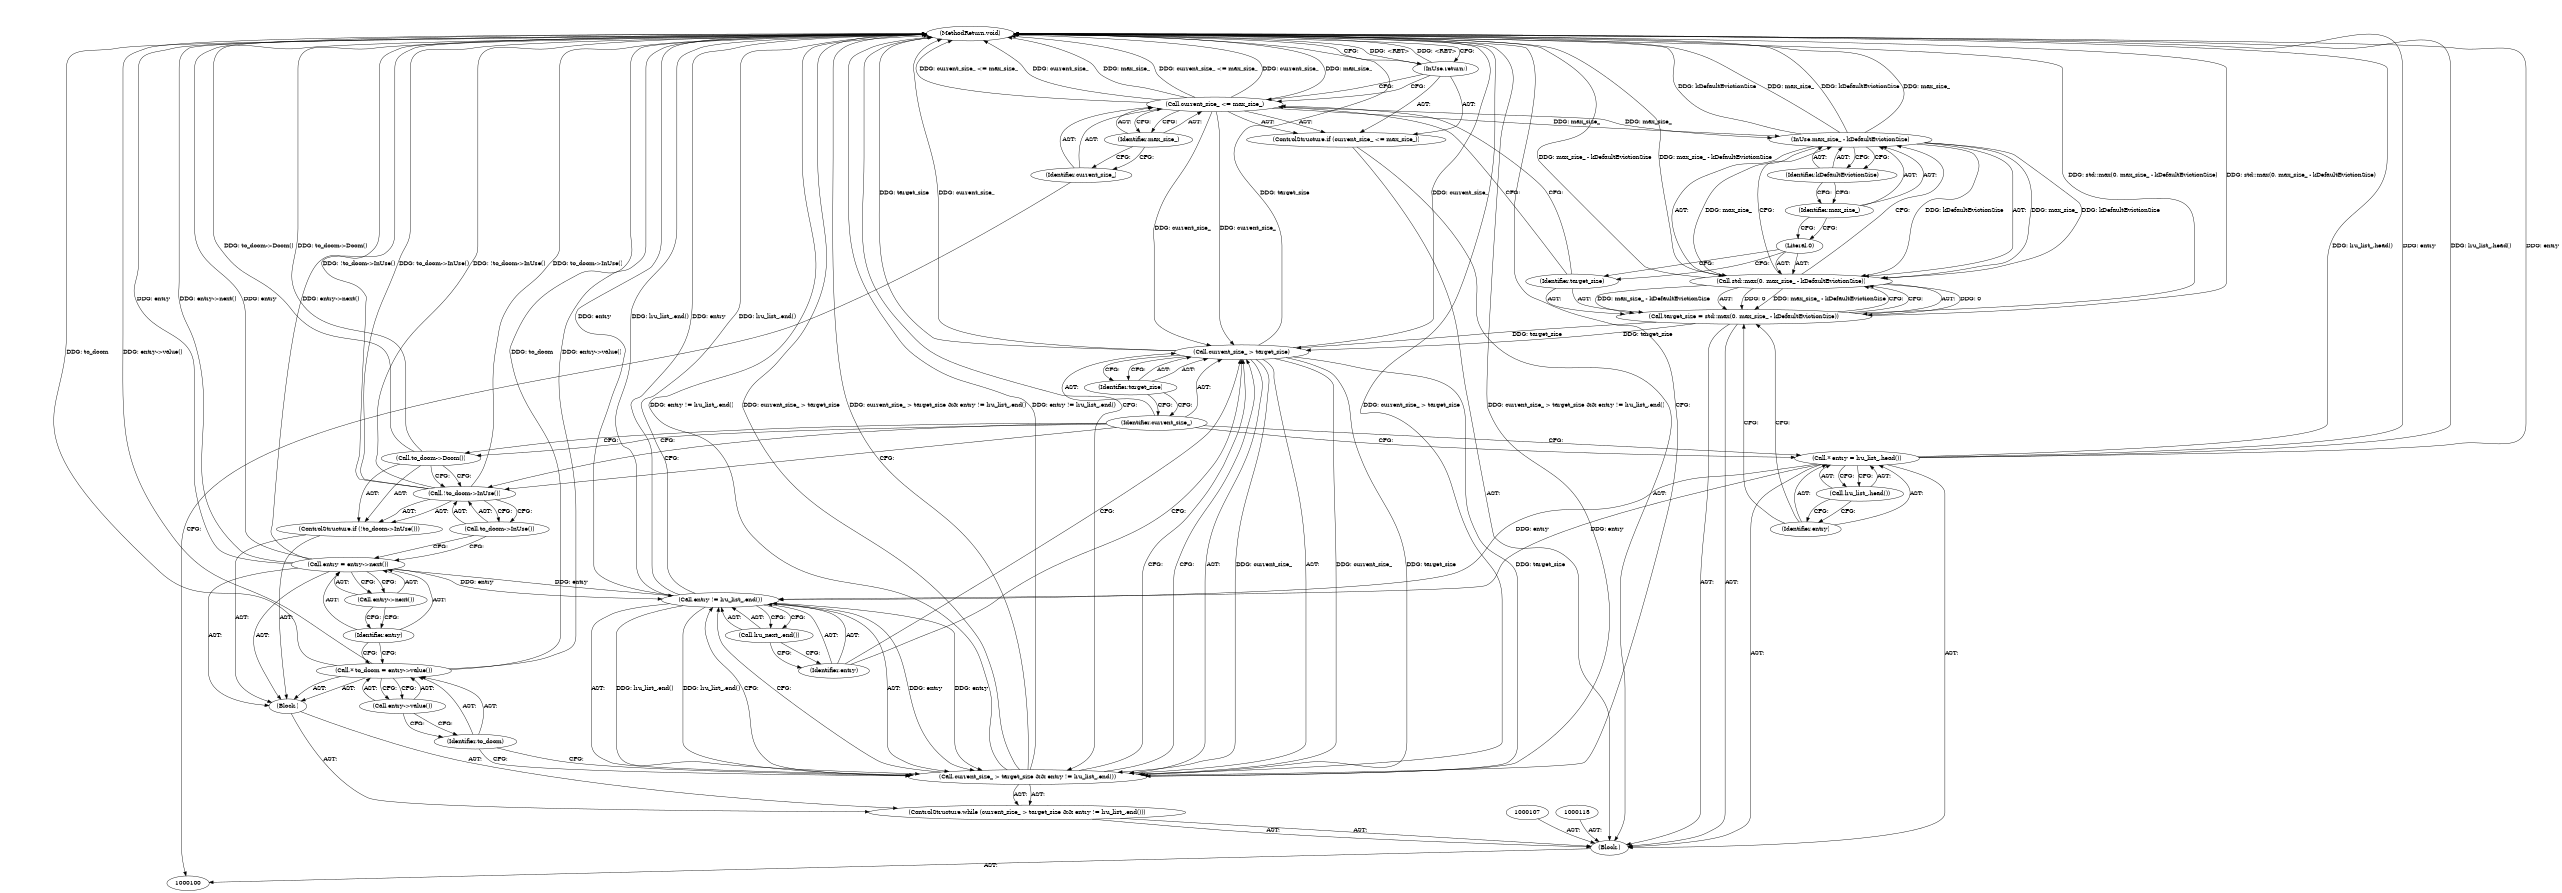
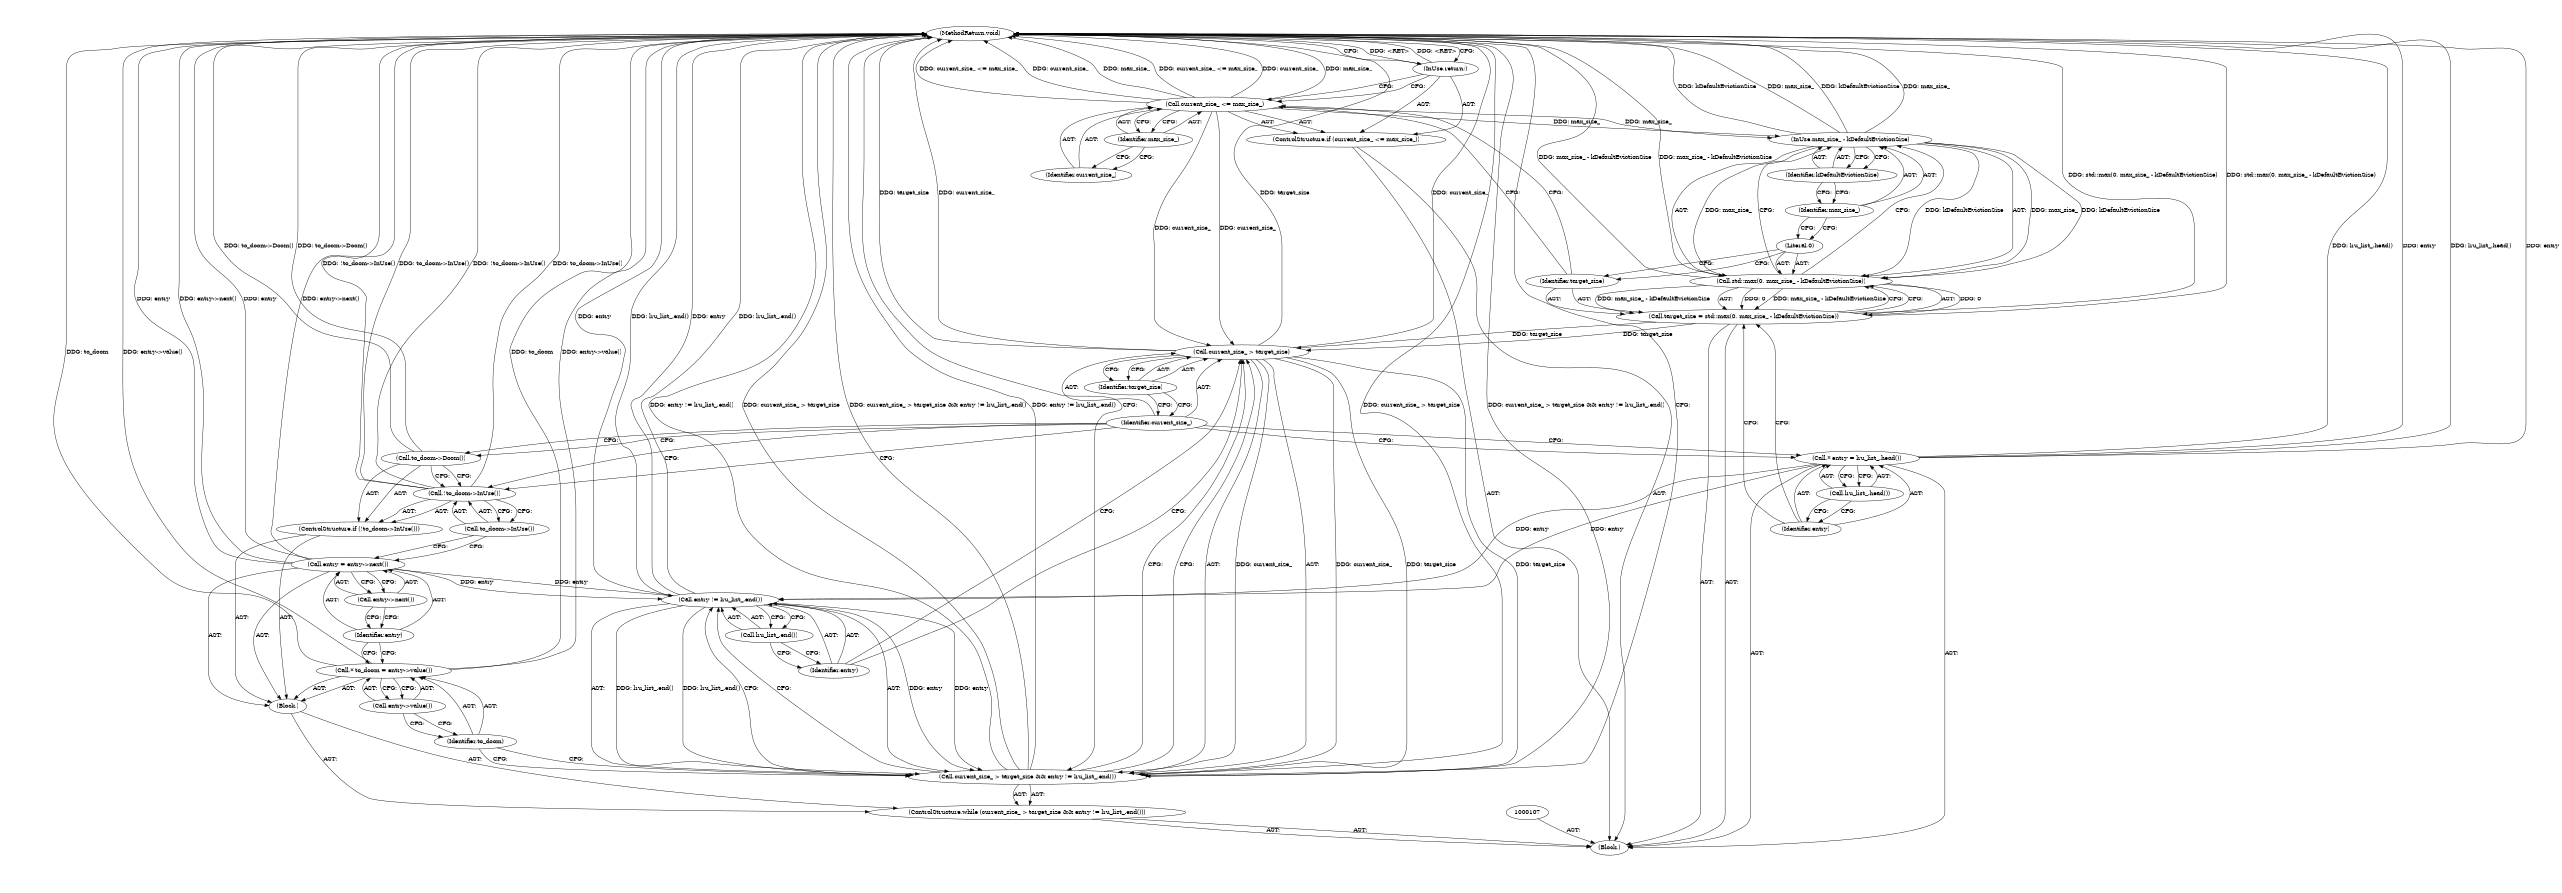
  digraph {
    n1 [label="(MethodReturn,void)"]
    n2 [label="(InUse,return;)"]
    n3 [label="(Call,current_size_ > target_size && entry != lru_list_.end())"]
    n4 [label="(ControlStructure,if (current_size_ <= max_size_))"]
    n5 [label="(Call,current_size_ <= max_size_)"]
    n6 [label="(Call,entry != lru_list_.end())"]
    n7 [label="(Call,current_size_ > target_size)"]
    n8 [label="(ControlStructure,while (current_size_ > target_size && entry != lru_list_.end()))"]
    n9 [label="(Block,)"]
-   1000100
    n11 [label="(Call,entry->next())"]
    n12 [label="(Call,entry = entry->next())"]
    n13 [label="(Identifier,entry)"]
    n14 [label="(Block,)"]
    n15 [label="(Call,* to_doom = entry->value())"]
-   n16 [label="(Call,lru_next_.end())"]
+   n16 [label="(Call,lru_list_.end())"]
    n17 [label="(Call,entry->value())"]
    n18 [label="(Call,to_doom->InUse())"]
    n19 [label="(Call,!to_doom->InUse())"]
    n20 [label="(ControlStructure,if (!to_doom->InUse()))"]
    n21 [label="(Call,to_doom->Doom())"]
    n22 [label="(Identifier,max_size_)"]
    n23 [label="(Identifier,current_size_)"]
    n24 [label="(InUse,max_size_ - kDefaultEvictionSize)"]
    n25 [label="(Call,std::max(0, max_size_ - kDefaultEvictionSize))"]
    n26 [label="(Identifier,kDefaultEvictionSize)"]
    n27 [label="(Identifier,target_size)"]
    n28 [label="(Call,target_size = std::max(0, max_size_ - kDefaultEvictionSize))"]
    n29 [label="(Literal,0)"]
    n30 [label="(Identifier,target_size)"]
    n31 [label="(Identifier,max_size_)"]
    n32 [label="(Call,* entry = lru_list_.head())"]
    n33 [label="(Call,lru_list_.head())"]
    n34 [label="(Identifier,entry)"]
    n35 [label="(Identifier,current_size_)"]
    n36 [label="(Identifier,entry)"]
    n37 [label="(Identifier,to_doom)"]
    1000107
-   1000115
    n1 -> n2 [label="CFG: "]
    n1 -> n2 [label="CFG: "]
    n1 -> n3 [label="CFG: "]
    n1 -> n3 [label="CFG: "]
    n2 -> n1 [label="DDG: <RET>"]
    n2 -> n1 [label="DDG: <RET>"]
    n2 -> n4 [label="AST: "]
    n2 -> n4 [label="AST: "]
    n2 -> n5 [label="CFG: "]
    n2 -> n5 [label="CFG: "]
    n3 -> n1 [label="DDG: current_size_ > target_size"]
    n3 -> n1 [label="DDG: current_size_ > target_size && entry != lru_list_.end()"]
    n3 -> n1 [label="DDG: entry != lru_list_.end()"]
    n3 -> n1 [label="DDG: current_size_ > target_size"]
    n3 -> n1 [label="DDG: current_size_ > target_size && entry != lru_list_.end()"]
    n3 -> n1 [label="DDG: entry != lru_list_.end()"]
    n3 -> n6 [label="CFG: "]
    n3 -> n6 [label="CFG: "]
    n3 -> n7 [label="CFG: "]
    n3 -> n7 [label="CFG: "]
    n3 -> n8 [label="AST: "]
    n3 -> n8 [label="AST: "]
    n4 -> n9 [label="AST: "]
    n4 -> n9 [label="AST: "]
    n5 -> n1 [label="DDG: current_size_"]
    n5 -> n1 [label="DDG: max_size_"]
    n5 -> n1 [label="DDG: current_size_ <= max_size_"]
    n5 -> n1 [label="DDG: current_size_"]
    n5 -> n1 [label="DDG: max_size_"]
    n5 -> n1 [label="DDG: current_size_ <= max_size_"]
    n5 -> n4 [label="AST: "]
    n5 -> n4 [label="AST: "]
    n5 -> n7 [label="DDG: current_size_"]
    n5 -> n7 [label="DDG: current_size_"]
    n5 -> n22 [label="CFG: "]
    n5 -> n22 [label="CFG: "]
    n5 -> n24 [label="DDG: max_size_"]
    n5 -> n24 [label="DDG: max_size_"]
    n6 -> n1 [label="DDG: entry"]
    n6 -> n1 [label="DDG: lru_list_.end()"]
    n6 -> n1 [label="DDG: entry"]
    n6 -> n1 [label="DDG: lru_list_.end()"]
    n6 -> n3 [label="AST: "]
    n6 -> n3 [label="DDG: entry"]
    n6 -> n3 [label="DDG: lru_list_.end()"]
    n6 -> n3 [label="AST: "]
    n6 -> n3 [label="DDG: entry"]
    n6 -> n3 [label="DDG: lru_list_.end()"]
    n6 -> n16 [label="CFG: "]
    n6 -> n16 [label="CFG: "]
    n7 -> n1 [label="DDG: target_size"]
    n7 -> n1 [label="DDG: current_size_"]
    n7 -> n1 [label="DDG: target_size"]
    n7 -> n1 [label="DDG: current_size_"]
    n7 -> n3 [label="AST: "]
    n7 -> n3 [label="DDG: current_size_"]
    n7 -> n3 [label="DDG: target_size"]
    n7 -> n3 [label="AST: "]
    n7 -> n3 [label="DDG: current_size_"]
    n7 -> n3 [label="DDG: target_size"]
    n7 -> n27 [label="CFG: "]
    n7 -> n27 [label="CFG: "]
    n8 -> n9 [label="AST: "]
    n8 -> n9 [label="AST: "]
-   n9 -> 1000100 [label="AST: "]
    n11 -> n12 [label="AST: "]
    n11 -> n12 [label="AST: "]
    n11 -> n13 [label="CFG: "]
    n11 -> n13 [label="CFG: "]
    n12 -> n1 [label="DDG: entry->next()"]
    n12 -> n1 [label="DDG: entry"]
    n12 -> n1 [label="DDG: entry->next()"]
    n12 -> n1 [label="DDG: entry"]
    n12 -> n6 [label="DDG: entry"]
    n12 -> n6 [label="DDG: entry"]
    n12 -> n11 [label="CFG: "]
    n12 -> n11 [label="CFG: "]
    n12 -> n14 [label="AST: "]
    n12 -> n14 [label="AST: "]
    n13 -> n12 [label="AST: "]
    n13 -> n12 [label="AST: "]
    n13 -> n15 [label="CFG: "]
    n13 -> n15 [label="CFG: "]
    n14 -> n8 [label="AST: "]
    n14 -> n8 [label="AST: "]
    n15 -> n1 [label="DDG: to_doom"]
    n15 -> n1 [label="DDG: entry->value()"]
    n15 -> n1 [label="DDG: to_doom"]
    n15 -> n1 [label="DDG: entry->value()"]
    n15 -> n14 [label="AST: "]
    n15 -> n14 [label="AST: "]
    n15 -> n17 [label="CFG: "]
    n15 -> n17 [label="CFG: "]
    n16 -> n6 [label="AST: "]
    n16 -> n6 [label="AST: "]
    n16 -> n36 [label="CFG: "]
    n16 -> n36 [label="CFG: "]
    n17 -> n15 [label="AST: "]
    n17 -> n15 [label="AST: "]
    n17 -> n37 [label="CFG: "]
    n17 -> n37 [label="CFG: "]
    n18 -> n12 [label="CFG: "]
    n18 -> n12 [label="CFG: "]
    n18 -> n19 [label="AST: "]
    n18 -> n19 [label="AST: "]
    n19 -> n1 [label="DDG: to_doom->InUse()"]
    n19 -> n1 [label="DDG: !to_doom->InUse()"]
    n19 -> n1 [label="DDG: to_doom->InUse()"]
    n19 -> n1 [label="DDG: !to_doom->InUse()"]
    n19 -> n18 [label="CFG: "]
    n19 -> n18 [label="CFG: "]
    n19 -> n20 [label="AST: "]
    n19 -> n20 [label="AST: "]
    n20 -> n14 [label="AST: "]
    n20 -> n14 [label="AST: "]
    n21 -> n1 [label="DDG: to_doom->Doom()"]
    n21 -> n1 [label="DDG: to_doom->Doom()"]
    n21 -> n19 [label="CFG: "]
    n21 -> n19 [label="CFG: "]
    n21 -> n20 [label="AST: "]
    n21 -> n20 [label="AST: "]
    n22 -> n5 [label="AST: "]
    n22 -> n5 [label="AST: "]
    n22 -> n23 [label="CFG: "]
    n22 -> n23 [label="CFG: "]
    n23 -> n5 [label="AST: "]
    n23 -> n5 [label="AST: "]
-   n23 -> 1000100 [label="CFG: "]
    n24 -> n1 [label="DDG: kDefaultEvictionSize"]
    n24 -> n1 [label="DDG: max_size_"]
    n24 -> n1 [label="DDG: kDefaultEvictionSize"]
    n24 -> n1 [label="DDG: max_size_"]
    n24 -> n25 [label="AST: "]
    n24 -> n25 [label="DDG: max_size_"]
    n24 -> n25 [label="DDG: kDefaultEvictionSize"]
    n24 -> n25 [label="AST: "]
    n24 -> n25 [label="DDG: max_size_"]
    n24 -> n25 [label="DDG: kDefaultEvictionSize"]
    n24 -> n26 [label="CFG: "]
    n24 -> n26 [label="CFG: "]
    n25 -> n1 [label="DDG: max_size_ - kDefaultEvictionSize"]
    n25 -> n1 [label="DDG: max_size_ - kDefaultEvictionSize"]
    n25 -> n24 [label="CFG: "]
    n25 -> n24 [label="CFG: "]
    n25 -> n28 [label="AST: "]
    n25 -> n28 [label="DDG: 0"]
    n25 -> n28 [label="DDG: max_size_ - kDefaultEvictionSize"]
    n25 -> n28 [label="AST: "]
    n25 -> n28 [label="DDG: 0"]
    n25 -> n28 [label="DDG: max_size_ - kDefaultEvictionSize"]
    n26 -> n24 [label="AST: "]
    n26 -> n24 [label="AST: "]
    n26 -> n31 [label="CFG: "]
    n26 -> n31 [label="CFG: "]
    n27 -> n7 [label="AST: "]
    n27 -> n7 [label="AST: "]
    n27 -> n35 [label="CFG: "]
    n27 -> n35 [label="CFG: "]
    n28 -> n1 [label="DDG: std::max(0, max_size_ - kDefaultEvictionSize)"]
    n28 -> n1 [label="DDG: std::max(0, max_size_ - kDefaultEvictionSize)"]
    n28 -> n7 [label="DDG: target_size"]
    n28 -> n7 [label="DDG: target_size"]
    n28 -> n9 [label="AST: "]
    n28 -> n9 [label="AST: "]
    n28 -> n25 [label="CFG: "]
    n28 -> n25 [label="CFG: "]
    n29 -> n25 [label="AST: "]
    n29 -> n25 [label="AST: "]
    n29 -> n30 [label="CFG: "]
    n29 -> n30 [label="CFG: "]
    n30 -> n5 [label="CFG: "]
    n30 -> n5 [label="CFG: "]
    n30 -> n28 [label="AST: "]
    n30 -> n28 [label="AST: "]
    n31 -> n24 [label="AST: "]
    n31 -> n24 [label="AST: "]
    n31 -> n29 [label="CFG: "]
    n31 -> n29 [label="CFG: "]
    n32 -> n1 [label="DDG: entry"]
    n32 -> n1 [label="DDG: lru_list_.head()"]
    n32 -> n1 [label="DDG: entry"]
    n32 -> n1 [label="DDG: lru_list_.head()"]
    n32 -> n6 [label="DDG: entry"]
    n32 -> n6 [label="DDG: entry"]
    n32 -> n9 [label="AST: "]
    n32 -> n9 [label="AST: "]
    n32 -> n33 [label="CFG: "]
    n32 -> n33 [label="CFG: "]
    n33 -> n32 [label="AST: "]
    n33 -> n32 [label="AST: "]
    n33 -> n34 [label="CFG: "]
    n33 -> n34 [label="CFG: "]
    n34 -> n28 [label="CFG: "]
    n34 -> n28 [label="CFG: "]
    n34 -> n32 [label="AST: "]
    n34 -> n32 [label="AST: "]
    n35 -> n7 [label="AST: "]
    n35 -> n7 [label="AST: "]
    n35 -> n19 [label="CFG: "]
    n35 -> n19 [label="CFG: "]
    n35 -> n21 [label="CFG: "]
    n35 -> n21 [label="CFG: "]
    n35 -> n32 [label="CFG: "]
    n35 -> n32 [label="CFG: "]
    n36 -> n6 [label="AST: "]
    n36 -> n6 [label="AST: "]
    n36 -> n7 [label="CFG: "]
    n36 -> n7 [label="CFG: "]
    n37 -> n3 [label="CFG: "]
    n37 -> n3 [label="CFG: "]
    n37 -> n15 [label="AST: "]
    n37 -> n15 [label="AST: "]
    1000107 -> n9 [label="AST: "]
-   1000115 -> n9 [label="AST: "]
  }
